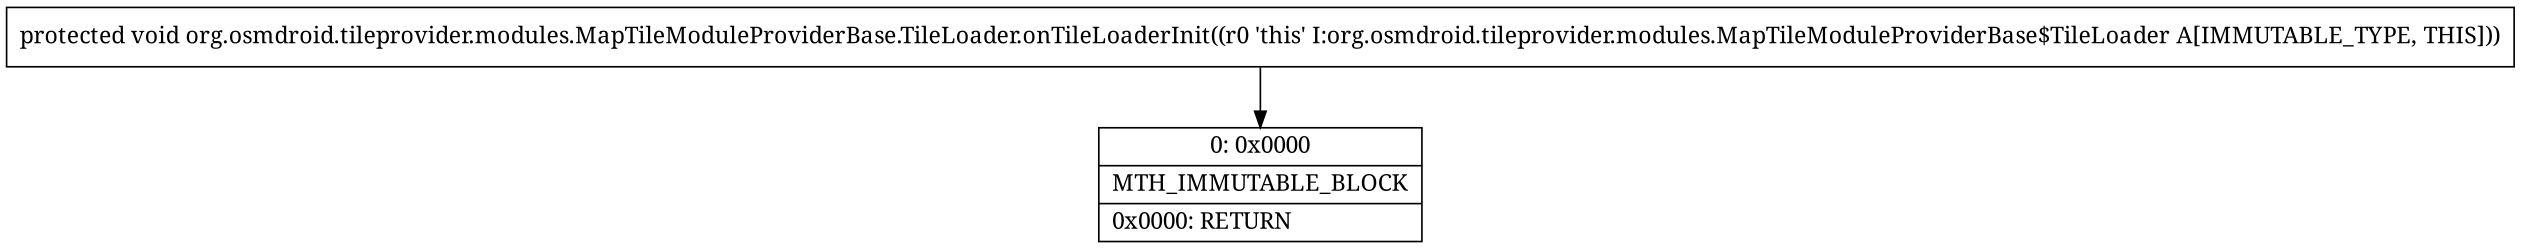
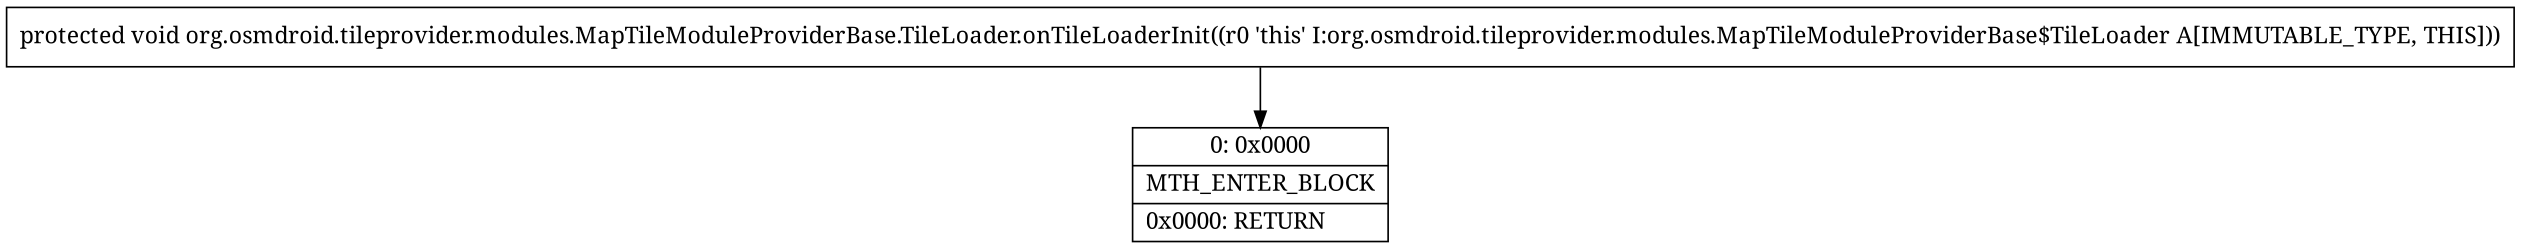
  digraph {
    fontname="Noto Serif"
    node [shape=record fontname="Noto Serif"]
-   n1 [label="{0\:\ 0x0000|MTH_IMMUTABLE_BLOCK\l|0x0000: RETURN   \l}"]
+   n1 [label="{0\:\ 0x0000|MTH_ENTER_BLOCK\l|0x0000: RETURN   \l}"]
    n2 [label="{protected void org.osmdroid.tileprovider.modules.MapTileModuleProviderBase.TileLoader.onTileLoaderInit((r0 'this' I:org.osmdroid.tileprovider.modules.MapTileModuleProviderBase$TileLoader A[IMMUTABLE_TYPE, THIS])) }"]
    n2 -> n1 [fontname="Noto Serif"]
  }
